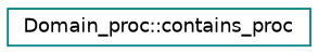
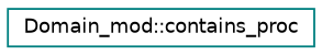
  digraph {
    rankdir=LR
-   n1 [color=teal fillcolor=white fontname=Helvetica fontsize=10 height=0.2 label="Domain_proc::contains_proc" shape=record style=filled width=0.4]
+   n1 [color=teal fillcolor=white fontname=Helvetica fontsize=10 height=0.2 label="Domain_mod::contains_proc" shape=record style=filled width=0.4]
  }
